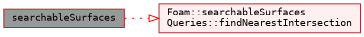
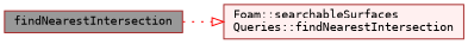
  digraph {
    rankdir=LR
    fontname="DejaVu Sans Mono"
    node [color=brown fontname="DejaVu Sans Mono" fontsize=10 shape=box style=filled]
-   n1 [fillcolor=grey60 fontcolor=black height=0.2 label=searchableSurfaces width=0.4]
+   n1 [fillcolor=grey60 fontcolor=black height=0.2 label=findNearestIntersection width=0.4]
    n2 [fillcolor="#FFF0F0" height=0.2 label="Foam::searchableSurfaces\lQueries::findNearestIntersection" width=0.4]
    n1 -> n2 [color=red fontname="DejaVu Sans Mono" fontsize=10 labelfontname=Helvetica labelfontsize=10 style=dotted arrowhead=onormal]
  }
